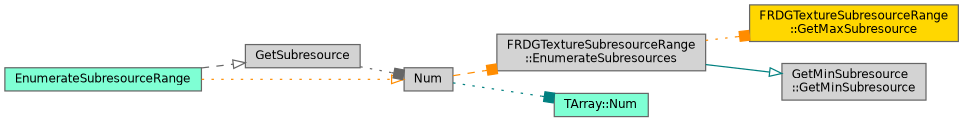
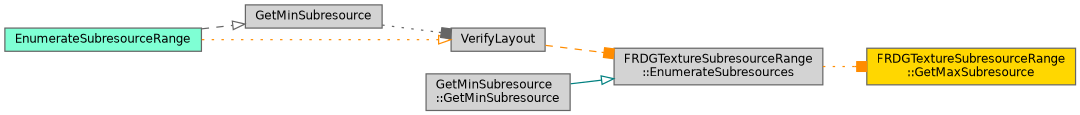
  digraph {
    fontname="DejaVu Sans"
    rankdir=LR
    node [color=grey40 fillcolor=lightgrey fontname="DejaVu Sans" fontsize=10 shape=box style=filled]
    edge [arrowhead=box color=darkorange fontname="DejaVu Sans" fontsize=10 labelfontname=Helvetica labelfontsize=10 style=dotted]
    n1 [color=gray40 fillcolor=aquamarine fontcolor=black height=0.2 label=EnumerateSubresourceRange width=0.4]
-   n2 [height=0.2 label=GetSubresource width=0.4]
-   n3 [height=0.2 label=Num width=0.4]
+   n2 [height=0.2 label=GetMinSubresource width=0.4]
+   n3 [height=0.2 label=VerifyLayout width=0.4]
    n4 [height=0.2 label="FRDGTextureSubresourceRange\l::EnumerateSubresources" width=0.4]
    n5 [fillcolor=gold height=0.2 label="FRDGTextureSubresourceRange\l::GetMaxSubresource" width=0.4]
    n6 [height=0.2 label="GetMinSubresource\l::GetMinSubresource" width=0.4]
-   n7 [fillcolor=aquamarine height=0.2 label="TArray::Num" width=0.4]
    n1 -> n2 [arrowhead=onormal color=gray40 style=dashed]
    n1 -> n3 [arrowhead=onormal]
    n2 -> n3 [color=gray40]
    n3 -> n4 [style=dashed]
-   n3 -> n7 [color=teal]
    n4 -> n5
-   n4 -> n6 [arrowhead=onormal color=teal style=solid]
+   n6 -> n4 [arrowhead=onormal color=teal style=solid]
  }
